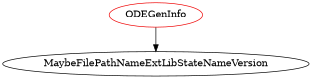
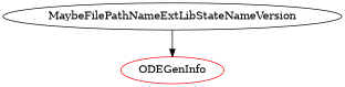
  digraph {
    n1 [color=red2 label=ODEGenInfo shape=oval]
    MaybeFilePathNameExtLibStateNameVersion
-   n1 -> MaybeFilePathNameExtLibStateNameVersion
+   MaybeFilePathNameExtLibStateNameVersion -> n1
  }
